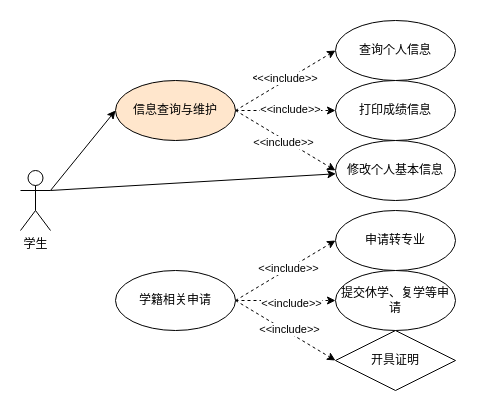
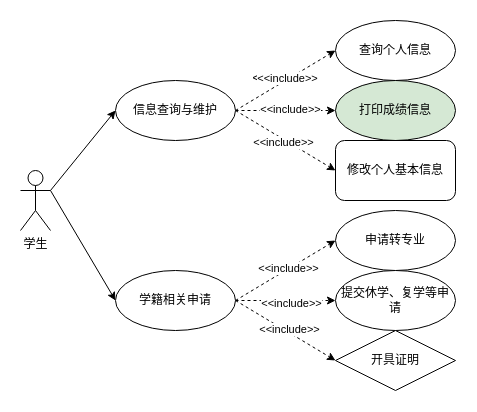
  <mxCell id="0" />
  <mxCell id="1" parent="0" />
  <mxCell id="2" value="&lt;br&gt;&lt;span style=&quot;color: rgb(0, 0, 0); font-family: Helvetica; font-size: 12px; font-style: normal; font-variant-ligatures: normal; font-variant-caps: normal; font-weight: 400; letter-spacing: normal; orphans: 2; text-align: center; text-indent: 0px; text-transform: none; widows: 2; word-spacing: 0px; -webkit-text-stroke-width: 0px; white-space: nowrap; text-decoration-thickness: initial; text-decoration-style: initial; text-decoration-color: initial; float: none; display: inline !important;&quot;&gt;&amp;lt;&amp;lt;include&amp;gt;&amp;gt;&lt;/span&gt;&lt;div&gt;&lt;br/&gt;&lt;/div&gt;" style="edgeLabel;html=1;align=center;verticalAlign=middle;resizable=0;points=[];" parent="1" vertex="1" connectable="0"><mxGeometry x="292.772" y="20.335" as="geometry"><mxPoint x="-8" y="57" as="offset" /></mxGeometry></mxCell>
- <mxCell id="3" style="rounded=0;orthogonalLoop=1;jettySize=auto;html=1;exitX=1;exitY=0.333;exitDx=0;exitDy=0;exitPerimeter=0;" parent="1" source="5" target="25" edge="1"><mxGeometry relative="1" as="geometry" /></mxCell>
+ <mxCell id="3" style="rounded=0;orthogonalLoop=1;jettySize=auto;html=1;exitX=1;exitY=0.333;exitDx=0;exitDy=0;exitPerimeter=0;entryX=0;entryY=0.5;entryDx=0;entryDy=0;" parent="1" source="5" target="23" edge="1"><mxGeometry relative="1" as="geometry" /></mxCell>
  <mxCell id="4" style="rounded=0;orthogonalLoop=1;jettySize=auto;html=1;exitX=1;exitY=0.333;exitDx=0;exitDy=0;exitPerimeter=0;entryX=0;entryY=0.5;entryDx=0;entryDy=0;" parent="1" source="5" target="15" edge="1"><mxGeometry relative="1" as="geometry" /></mxCell>
  <mxCell id="5" value="学生" style="shape=umlActor;verticalLabelPosition=bottom;verticalAlign=top;html=1;outlineConnect=0;" parent="1" vertex="1"><mxGeometry x="20" y="170" width="30" height="60" as="geometry" /></mxCell>
  <mxCell id="6" value="查询个人信息" style="ellipse;whiteSpace=wrap;html=1;" parent="1" vertex="1"><mxGeometry x="335" y="20" width="120" height="60" as="geometry" /></mxCell>
  <mxCell id="7" style="rounded=0;orthogonalLoop=1;jettySize=auto;html=1;exitX=1;exitY=0.5;exitDx=0;exitDy=0;entryX=0;entryY=0.5;entryDx=0;entryDy=0;dashed=1;" parent="1" source="15" target="6" edge="1"><mxGeometry relative="1" as="geometry" /></mxCell>
  <mxCell id="8" value="&lt;span style=&quot;color: rgba(0, 0, 0, 0); font-family: monospace; font-size: 0px; text-align: start; background-color: rgb(251, 251, 251);&quot;&gt;%3CmxGraphModel%3E%3Croot%3E%3CmxCell%20id%3D%220%22%2F%3E%3CmxCell%20id%3D%221%22%20parent%3D%220%22%2F%3E%3CmxCell%20id%3D%222%22%20value%3D%22%26amp%3Blt%3B%26amp%3Blt%3Binclude%26amp%3Bgt%3B%26amp%3Bgt%3B%22%20style%3D%22text%3Bhtml%3D1%3Balign%3Dcenter%3BverticalAlign%3Dmiddle%3Bresizable%3D0%3Bpoints%3D%5B%5D%3Bautosize%3D1%3BstrokeColor%3Dnone%3BfillColor%3Dnone%3B%22%20vertex%3D%221%22%20parent%3D%221%22%3E%3CmxGeometry%20x%3D%22595%22%20y%3D%22408%22%20width%3D%2290%22%20height%3D%2230%22%20as%3D%22geometry%22%2F%3E%3C%2FmxCell%3E%3C%2Froot%3E%3C%2FmxGraphModel%3E&lt;/span&gt;" style="edgeLabel;html=1;align=center;verticalAlign=middle;resizable=0;points=[];" parent="7" vertex="1" connectable="0"><mxGeometry x="0.117" y="-2" relative="1" as="geometry"><mxPoint as="offset" /></mxGeometry></mxCell>
  <mxCell id="9" value="&amp;lt;&amp;lt;include&amp;gt;&amp;gt;" style="edgeLabel;html=1;align=center;verticalAlign=middle;resizable=0;points=[];" parent="7" vertex="1" connectable="0"><mxGeometry x="0.039" y="1" relative="1" as="geometry"><mxPoint as="offset" /></mxGeometry></mxCell>
  <mxCell id="10" style="rounded=0;orthogonalLoop=1;jettySize=auto;html=1;exitX=1;exitY=0.5;exitDx=0;exitDy=0;entryX=0;entryY=0.5;entryDx=0;entryDy=0;dashed=1;" parent="1" source="15" target="16" edge="1"><mxGeometry relative="1" as="geometry" /></mxCell>
  <mxCell id="11" value="&lt;span style=&quot;color: rgba(0, 0, 0, 0); font-family: monospace; font-size: 0px; text-align: start; background-color: rgb(251, 251, 251);&quot;&gt;%3CmxGraphModel%3E%3Croot%3E%3CmxCell%20id%3D%220%22%2F%3E%3CmxCell%20id%3D%221%22%20parent%3D%220%22%2F%3E%3CmxCell%20id%3D%222%22%20value%3D%22%26%2310%3B%26lt%3Bspan%20style%3D%26quot%3Bcolor%3A%20rgb(0%2C%200%2C%200)%3B%20font-family%3A%20Helvetica%3B%20font-size%3A%2012px%3B%20font-style%3A%20normal%3B%20font-variant-ligatures%3A%20normal%3B%20font-variant-caps%3A%20normal%3B%20font-weight%3A%20400%3B%20letter-spacing%3A%20normal%3B%20orphans%3A%202%3B%20text-align%3A%20center%3B%20text-indent%3A%200px%3B%20text-transform%3A%20none%3B%20widows%3A%202%3B%20word-spacing%3A%200px%3B%20-webkit-text-stroke-width%3A%200px%3B%20white-space%3A%20nowrap%3B%20background-color%3A%20rgb(251%2C%20251%2C%20251)%3B%20text-decoration-thickness%3A%20initial%3B%20text-decoration-style%3A%20initial%3B%20text-decoration-color%3A%20initial%3B%20display%3A%20inline%20!important%3B%20float%3A%20none%3B%26quot%3B%26gt%3B%26amp%3Blt%3B%26amp%3Blt%3Binclude%26amp%3Bgt%3B%26amp%3Bgt%3B%26lt%3B%2Fspan%26gt%3B%26%2310%3B%26%2310%3B%22%20style%3D%22edgeLabel%3Bhtml%3D1%3Balign%3Dcenter%3BverticalAlign%3Dmiddle%3Bresizable%3D0%3Bpoints%3D%5B%5D%3B%22%20vertex%3D%221%22%20connectable%3D%220%22%20parent%3D%221%22%3E%3CmxGeometry%20x%3D%22360.772%22%20y%3D%2290.335%22%20as%3D%22geometry%22%2F%3E%3C%2FmxCell%3E%3C%2Froot%3E%3C%2FmxGraphModel%3E&amp;lt;&amp;lt;&lt;/span&gt;" style="edgeLabel;html=1;align=center;verticalAlign=middle;resizable=0;points=[];" parent="10" vertex="1" connectable="0"><mxGeometry x="0.175" y="1" relative="1" as="geometry"><mxPoint as="offset" /></mxGeometry></mxCell>
  <mxCell id="12" value="&amp;lt;&amp;lt;include&amp;gt;&amp;gt;" style="edgeLabel;html=1;align=center;verticalAlign=middle;resizable=0;points=[];" parent="10" vertex="1" connectable="0"><mxGeometry x="0.076" y="2" relative="1" as="geometry"><mxPoint as="offset" /></mxGeometry></mxCell>
  <mxCell id="13" style="rounded=0;orthogonalLoop=1;jettySize=auto;html=1;exitX=1;exitY=0.5;exitDx=0;exitDy=0;entryX=0;entryY=0.5;entryDx=0;entryDy=0;dashed=1;fillColor=#f5f5f5;strokeColor=#000000;" parent="1" source="15" target="25" edge="1"><mxGeometry relative="1" as="geometry" /></mxCell>
  <mxCell id="14" value="&amp;lt;&amp;lt;include&amp;gt;&amp;gt;" style="edgeLabel;html=1;align=center;verticalAlign=middle;resizable=0;points=[];" parent="13" vertex="1" connectable="0"><mxGeometry x="-0.019" y="-3" relative="1" as="geometry"><mxPoint as="offset" /></mxGeometry></mxCell>
- <mxCell id="15" value="信息查询与维护" style="ellipse;whiteSpace=wrap;html=1;fillColor=#ffe6cc;" parent="1" vertex="1"><mxGeometry x="115" y="80" width="120" height="60" as="geometry" /></mxCell>
- <mxCell id="16" value="打印成绩信息" style="ellipse;whiteSpace=wrap;html=1;" parent="1" vertex="1"><mxGeometry x="335" y="80" width="120" height="60" as="geometry" /></mxCell>
+ <mxCell id="15" value="信息查询与维护" style="ellipse;whiteSpace=wrap;html=1;" parent="1" vertex="1"><mxGeometry x="115" y="80" width="120" height="60" as="geometry" /></mxCell>
+ <mxCell id="16" value="打印成绩信息" style="ellipse;whiteSpace=wrap;html=1;fillColor=#d5e8d4;" parent="1" vertex="1"><mxGeometry x="335" y="80" width="120" height="60" as="geometry" /></mxCell>
  <mxCell id="17" style="rounded=0;orthogonalLoop=1;jettySize=auto;html=1;exitX=1;exitY=0.5;exitDx=0;exitDy=0;entryX=0;entryY=0.5;entryDx=0;entryDy=0;dashed=1;" parent="1" source="23" target="24" edge="1"><mxGeometry relative="1" as="geometry" /></mxCell>
  <mxCell id="18" value="&amp;lt;&amp;lt;include&amp;gt;&amp;gt;" style="edgeLabel;html=1;align=center;verticalAlign=middle;resizable=0;points=[];" parent="17" vertex="1" connectable="0"><mxGeometry x="0.06" y="1" relative="1" as="geometry"><mxPoint as="offset" /></mxGeometry></mxCell>
  <mxCell id="19" style="rounded=0;orthogonalLoop=1;jettySize=auto;html=1;exitX=1;exitY=0.5;exitDx=0;exitDy=0;entryX=0;entryY=0.5;entryDx=0;entryDy=0;dashed=1;" parent="1" source="23" target="26" edge="1"><mxGeometry relative="1" as="geometry" /></mxCell>
  <mxCell id="20" value="&amp;lt;&amp;lt;include&amp;gt;&amp;gt;" style="edgeLabel;html=1;align=center;verticalAlign=middle;resizable=0;points=[];" parent="19" vertex="1" connectable="0"><mxGeometry x="0.094" y="-2" relative="1" as="geometry"><mxPoint as="offset" /></mxGeometry></mxCell>
  <mxCell id="21" style="rounded=0;orthogonalLoop=1;jettySize=auto;html=1;exitX=1;exitY=0.5;exitDx=0;exitDy=0;entryX=0;entryY=0.5;entryDx=0;entryDy=0;dashed=1;" parent="1" source="23" target="27" edge="1"><mxGeometry relative="1" as="geometry" /></mxCell>
  <mxCell id="22" value="&amp;lt;&amp;lt;include&amp;gt;&amp;gt;" style="edgeLabel;html=1;align=center;verticalAlign=middle;resizable=0;points=[];" parent="21" vertex="1" connectable="0"><mxGeometry x="0.049" y="3" relative="1" as="geometry"><mxPoint as="offset" /></mxGeometry></mxCell>
  <mxCell id="23" value="学籍相关申请" style="ellipse;whiteSpace=wrap;html=1;" parent="1" vertex="1"><mxGeometry x="115" y="270" width="120" height="60" as="geometry" /></mxCell>
  <mxCell id="24" value="申请转专业" style="ellipse;whiteSpace=wrap;html=1;" parent="1" vertex="1"><mxGeometry x="335" y="210" width="120" height="60" as="geometry" /></mxCell>
- <mxCell id="25" value="&lt;div&gt;&lt;span style=&quot;background-color: initial;&quot;&gt;修改个人基本信息&lt;/span&gt;&lt;br&gt;&lt;/div&gt;" style="ellipse;whiteSpace=wrap;html=1;" parent="1" vertex="1"><mxGeometry x="335" y="140" width="120" height="60" as="geometry" /></mxCell>
+ <mxCell id="25" value="&lt;div&gt;&lt;span style=&quot;background-color: initial;&quot;&gt;修改个人基本信息&lt;/span&gt;&lt;br&gt;&lt;/div&gt;" style="whiteSpace=wrap;html=1;rounded=1;" parent="1" vertex="1"><mxGeometry x="335" y="140" width="120" height="60" as="geometry" /></mxCell>
  <mxCell id="26" value="提交休学、复学等申请" style="ellipse;whiteSpace=wrap;html=1;" parent="1" vertex="1"><mxGeometry x="335" y="270" width="120" height="60" as="geometry" /></mxCell>
  <mxCell id="27" value="开具证明" style="rhombus;whiteSpace=wrap;html=1;" parent="1" vertex="1"><mxGeometry x="335" y="330" width="120" height="60" as="geometry" /></mxCell>
